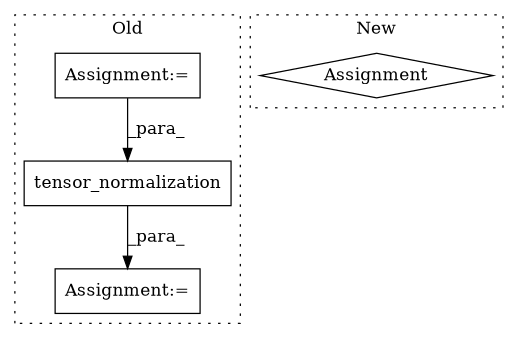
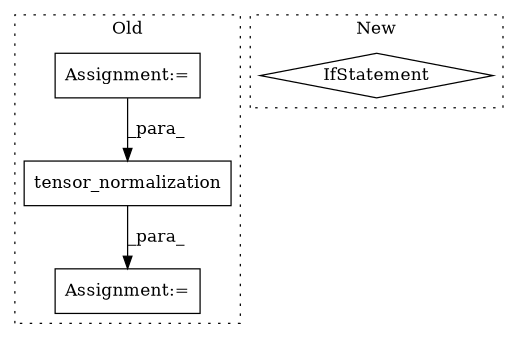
  digraph {
    node [a=7 shape=box]
    n1 [a=32 l="21,1" label=tensor_normalization s="7990,8033"]
    n2 [l=1 label="Assignment:=" s=7843]
    n3 [l=2 label="Assignment:=" s=7988]
-   n4 [a=25 l="4,2" label=Assignment s="11184,11233" shape=diamond]
+   n4 [a=25 l="4,2" label=IfStatement s="11184,11233" shape=diamond]
    subgraph cluster_1 {
      label=Old
      style=dotted
      n1
      n2
      n3
    }
    subgraph cluster_2 {
      label=New
      style=dotted
      n4
    }
    n1 -> n3 [label=_para_]
    n2 -> n1 [label=_para_]
  }
